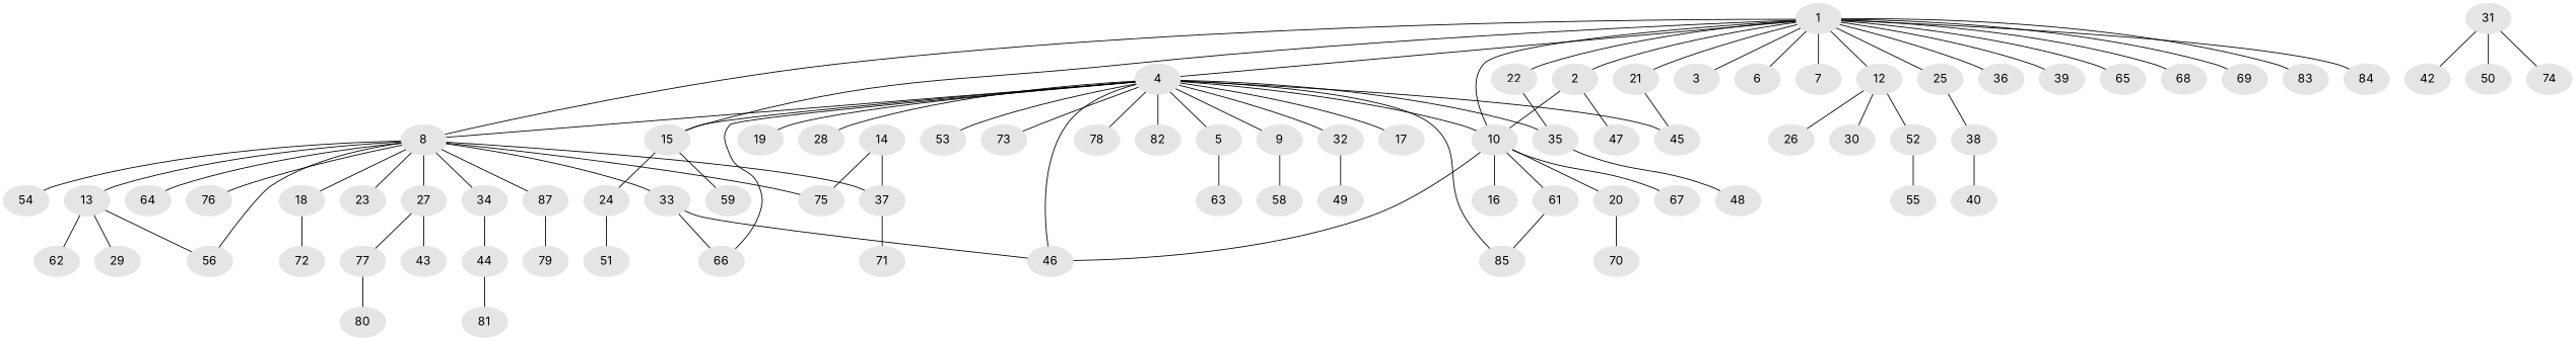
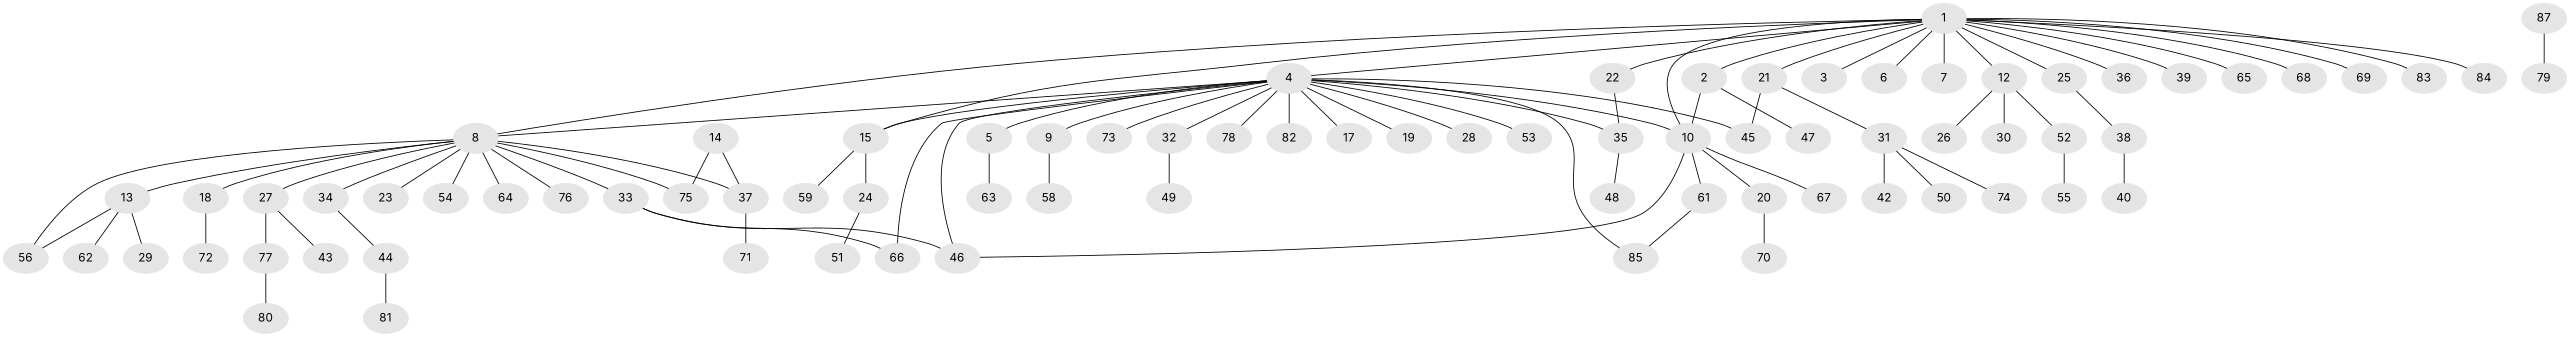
  graph {
    fontname=Inter
    node [color=gray90 fontname=Inter style=filled]
    edge [fontname=Inter]
    1
    2
    3
    4
    6
    7
    8
    10
    12
    15
    21
    22
    25
    36
    39
    65
    68
    69
    83
    84
    47
    5
    9
    17
    19
    28
    32
    35
    45
    46
    53
    66
    73
    78
    82
    85
    13
    18
    23
    27
    33
    34
    37
    54
    56
    n46 [label=87]
    64
    75
    76
-   16
    20
    61
    67
    26
    30
    52
    24
    59
    31
    38
    63
    58
    49
    48
    29
    62
    72
    43
    77
    44
    71
    79
    14
    70
    55
    51
    42
    50
    74
    40
    80
    81
    1 -- 2
    1 -- 3
    1 -- 4
    1 -- 6
    1 -- 7
    1 -- 8
    1 -- 10
    1 -- 12
    1 -- 15
    1 -- 21
    1 -- 22
    1 -- 25
    1 -- 36
    1 -- 39
    1 -- 65
    1 -- 68
    1 -- 69
    1 -- 83
    1 -- 84
    2 -- 10
    2 -- 47
    4 -- 8
    4 -- 10
    4 -- 15
    4 -- 5
    4 -- 9
    4 -- 17
    4 -- 19
    4 -- 28
    4 -- 32
    4 -- 35
    4 -- 45
    4 -- 46
    4 -- 53
    4 -- 66
    4 -- 73
    4 -- 78
    4 -- 82
    4 -- 85
    8 -- 13
    8 -- 18
    8 -- 23
    8 -- 27
    8 -- 33
    8 -- 34
    8 -- 37
    8 -- 54
    8 -- 56
-   8 -- n46
    8 -- 64
    8 -- 75
    8 -- 76
    10 -- 46
-   10 -- 16
    10 -- 20
    10 -- 61
    10 -- 67
    12 -- 26
    12 -- 30
    12 -- 52
    15 -- 24
    15 -- 59
    21 -- 45
+   21 -- 31
    22 -- 35
    25 -- 38
    5 -- 63
    9 -- 58
    32 -- 49
    35 -- 48
    13 -- 56
    13 -- 29
    13 -- 62
    18 -- 72
    27 -- 43
    27 -- 77
    33 -- 46
    33 -- 66
    34 -- 44
    37 -- 71
    n46 -- 79
    20 -- 70
    61 -- 85
    52 -- 55
    24 -- 51
    31 -- 42
    31 -- 50
    31 -- 74
    38 -- 40
    77 -- 80
    44 -- 81
    14 -- 37
    14 -- 75
  }
